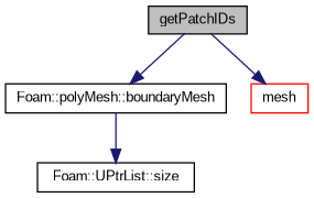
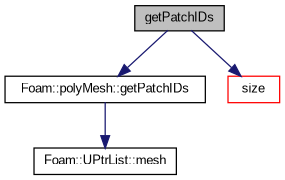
  digraph {
    fontname="Liberation Sans"
    rankdir=TB
    node [color=black fontname="Liberation Sans" fontsize=10 shape=record]
    edge [color=midnightblue fontname="Liberation Sans" fontsize=10 labelfontname=Helvetica labelfontsize=10 style=solid]
    n1 [fillcolor=grey75 fontcolor=black height=0.2 label=getPatchIDs style=filled width=0.4]
-   n2 [height=0.2 label="Foam::polyMesh::boundaryMesh" width=0.4]
-   n3 [color=red height=0.2 label=mesh width=0.4]
-   n4 [height=0.2 label="Foam::UPtrList::size" width=0.4]
+   n2 [height=0.2 label="Foam::polyMesh::getPatchIDs" width=0.4]
+   n3 [color=red height=0.2 label=size width=0.4]
+   n4 [height=0.2 label="Foam::UPtrList::mesh" width=0.4]
    n1 -> n2
    n1 -> n3
    n2 -> n4
  }
